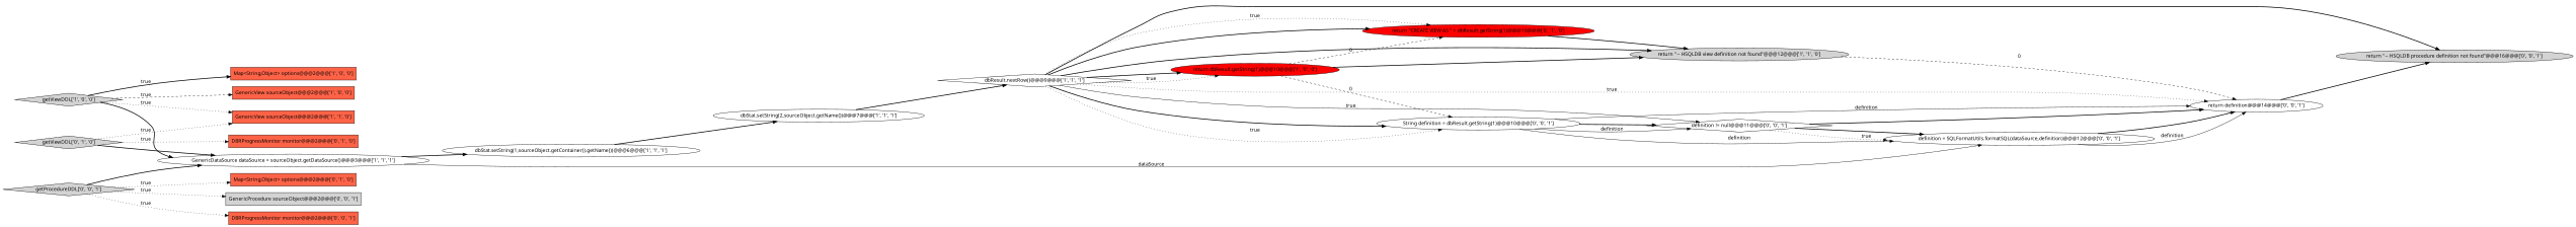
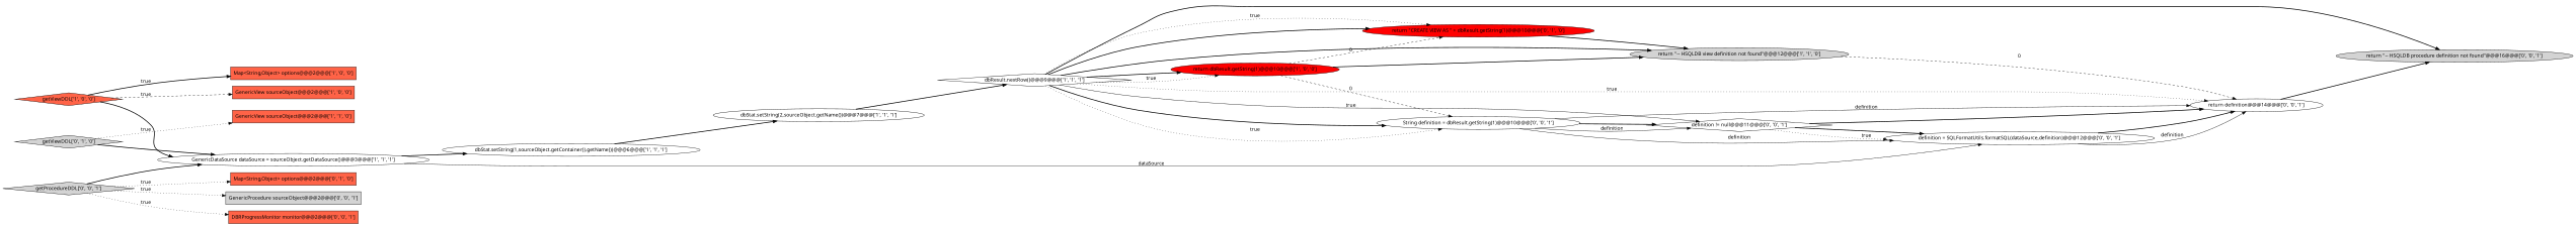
  digraph {
    fontname="Noto Sans"
    rankdir=LR
    node [fillcolor=white fontname="Noto Sans" shape=ellipse style=filled]
    edge [fontname="Noto Sans" style=bold]
    n1 [fillcolor=tomato label="GenericView sourceObject@@@2@@@['1', '1', '0']" shape=box]
    n2 [fillcolor=tomato label="DBRProgressMonitor monitor@@@2@@@['0', '0', '1']" shape=box]
-   n3 [fillcolor=tomato label="DBRProgressMonitor monitor@@@2@@@['0', '1', '0']" shape=box]
    n4 [fillcolor=tomato label="GenericView sourceObject@@@2@@@['1', '0', '0']" shape=box]
    n5 [label="dbStat.setString(1,sourceObject.getContainer().getName())@@@6@@@['1', '1', '1']"]
    n6 [label="dbStat.setString(2,sourceObject.getName())@@@7@@@['1', '1', '1']"]
    n7 [label="dbResult.nextRow()@@@9@@@['1', '1', '1']" shape=diamond]
    n8 [fillcolor=tomato label="Map<String,Object> options@@@2@@@['0', '1', '0']" shape=box]
-   n9 [fillcolor=lightgray label="getViewDDL['1', '0', '0']" shape=diamond]
+   n9 [fillcolor=tomato label="getViewDDL['1', '0', '0']" shape=diamond]
    n10 [fillcolor=tomato label="Map<String,Object> options@@@2@@@['1', '0', '0']" shape=box]
    n11 [label="GenericDataSource dataSource = sourceObject.getDataSource()@@@3@@@['1', '1', '1']"]
    n12 [label="definition = SQLFormatUtils.formatSQL(dataSource,definition)@@@12@@@['0', '0', '1']"]
    n13 [label="definition != null@@@11@@@['0', '0', '1']" shape=diamond]
    n14 [label="return definition@@@14@@@['0', '0', '1']"]
    n15 [fillcolor=lightgray label="return \"-- HSQLDB procedure definition not found\"@@@16@@@['0', '0', '1']"]
    n16 [fillcolor=red label="return dbResult.getString(1)@@@10@@@['1', '0', '0']"]
    n17 [fillcolor=lightgray label="return \"-- HSQLDB view definition not found\"@@@12@@@['1', '1', '0']"]
    n18 [label="String definition = dbResult.getString(1)@@@10@@@['0', '0', '1']"]
    n19 [fillcolor=red label="return \"CREATE VIEW AS \" + dbResult.getString(1)@@@10@@@['0', '1', '0']"]
    n20 [fillcolor=lightgray label="getProcedureDDL['0', '0', '1']" shape=diamond]
    n21 [fillcolor=lightgray label="GenericProcedure sourceObject@@@2@@@['0', '0', '1']" shape=box]
    n22 [fillcolor=lightgray label="getViewDDL['0', '1', '0']" shape=diamond]
    n5 -> n6
    n6 -> n7
    n7 -> n13 [label=true style=solid]
    n7 -> n14 [label=true style=dotted]
    n7 -> n15
    n7 -> n16
    n7 -> n16 [label=true style=dotted]
    n7 -> n17
    n7 -> n18
    n7 -> n18 [label=true style=dotted]
    n7 -> n19 [label=true style=dotted]
    n7 -> n19
-   n9 -> n1 [label=true style=dotted]
    n9 -> n4 [label=true style=dashed]
    n9 -> n10 [label=true]
    n9 -> n11
    n11 -> n5
    n11 -> n12 [label=dataSource style=solid]
    n12 -> n14 [label=definition style=solid]
    n12 -> n14
    n13 -> n12
    n13 -> n12 [label=true style=dotted]
    n13 -> n14
    n14 -> n15
    n16 -> n17
    n16 -> n18 [label=0 style=dashed]
    n16 -> n19 [label=0 style=dashed]
    n17 -> n14 [label=0 style=dashed]
    n18 -> n12 [label=definition style=solid]
    n18 -> n13
    n18 -> n13 [label=definition style=solid]
    n18 -> n14 [label=definition style=solid]
    n19 -> n17
    n20 -> n2 [label=true style=dotted]
    n20 -> n8 [label=true style=dotted]
    n20 -> n11
    n20 -> n21 [label=true style=dotted]
    n22 -> n1 [label=true style=dotted]
-   n22 -> n3 [label=true style=dotted]
    n22 -> n11
  }
